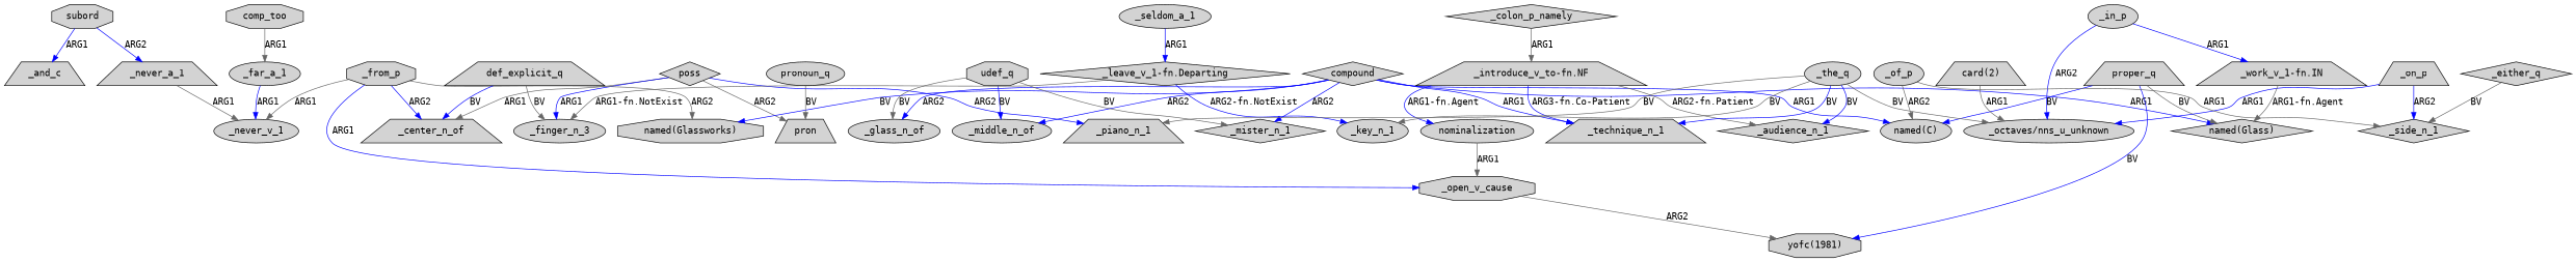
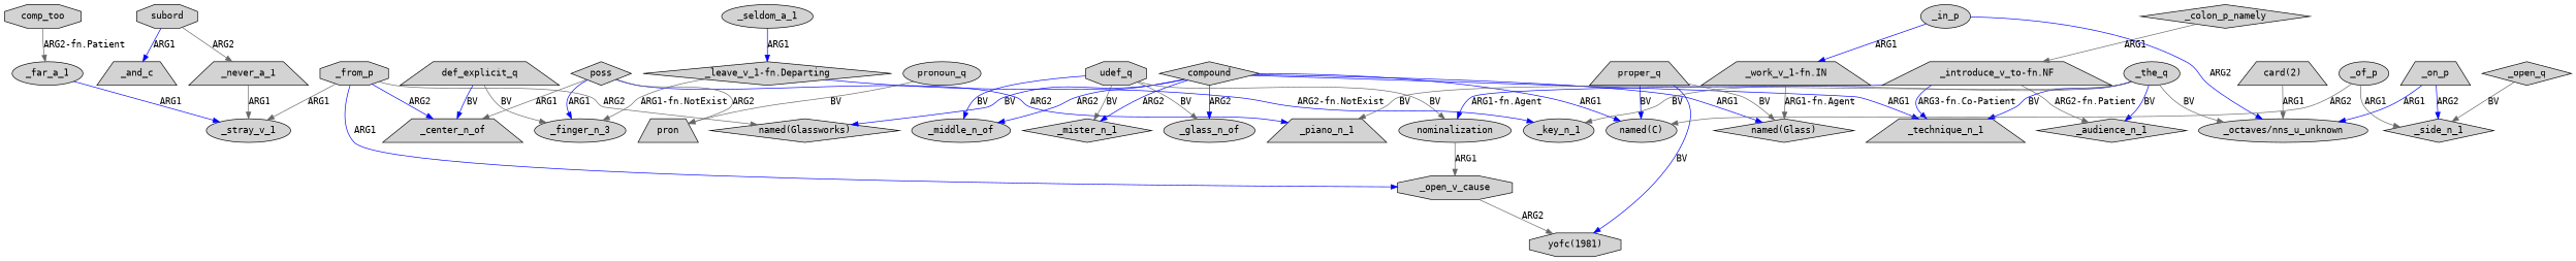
  digraph {
    fontname="DejaVu Sans Mono"
    node [fontname="DejaVu Sans Mono" shape=ellipse style=filled]
    edge [color=blue fontname="DejaVu Sans Mono"]
    _far_a_1
-   _stray_v_1 [label=_never_v_1]
+   _stray_v_1
    poss [shape=diamond]
    _piano_n_1 [shape=trapezium]
    pron [shape=trapezium]
    _center_n_of [shape=trapezium]
    n7 [label=_finger_n_3]
    _from_p [shape=octagon]
-   "named(Glassworks)" [shape=octagon]
+   "named(Glassworks)" [shape=diamond]
    _open_v_cause [shape=octagon]
    "yofc(1981)" [shape=octagon]
    compound [shape=diamond]
    _glass_n_of
    _mister_n_1 [shape=diamond]
    _technique_n_1 [shape=trapezium]
    _middle_n_of
    "named(Glass)" [shape=diamond]
    "named(C)"
    subord [shape=octagon]
    _never_a_1 [shape=trapezium]
    _and_c [shape=trapezium]
    proper_q [shape=trapezium]
    def_explicit_q [shape=trapezium]
    udef_q [shape=octagon]
    nominalization
    "_leave_v_1-fn.Departing" [shape=diamond]
    _key_n_1
    _colon_p_namely [shape=diamond]
    "_introduce_v_to-fn.NF" [shape=trapezium]
    _audience_n_1 [shape=diamond]
    "card(2)" [shape=trapezium]
    "_octaves/nns_u_unknown"
    _the_q
    pronoun_q
    _on_p [shape=trapezium]
    _side_n_1 [shape=diamond]
    comp_too [shape=octagon]
-   _either_q [shape=diamond]
+   _either_q [shape=diamond label=_open_q]
    "_work_v_1-fn.IN" [shape=trapezium]
    _in_p
    _of_p
    _seldom_a_1
    _far_a_1 -> _stray_v_1 [label=ARG1]
    poss -> _piano_n_1 [label=ARG2]
    poss -> pron [color=gray40 label=ARG2]
    poss -> _center_n_of [color=gray40 label=ARG1]
    poss -> n7 [label=ARG1]
    _from_p -> _stray_v_1 [color=gray40 label=ARG1]
    _from_p -> _center_n_of [label=ARG2]
    _from_p -> "named(Glassworks)" [color=gray40 label=ARG2]
    _from_p -> _open_v_cause [label=ARG1]
    _open_v_cause -> "yofc(1981)" [color=gray40 label=ARG2]
    compound -> "named(Glassworks)" [label=BV]
    compound -> _glass_n_of [label=ARG2]
    compound -> _mister_n_1 [label=ARG2]
    compound -> _technique_n_1 [label=ARG1]
    compound -> _middle_n_of [label=ARG2]
    compound -> "named(Glass)" [label=ARG1]
    compound -> "named(C)" [label=ARG1]
-   subord -> _never_a_1 [label=ARG2]
+   subord -> _never_a_1 [color=gray40 label=ARG2]
    subord -> _and_c [label=ARG1]
    _never_a_1 -> _stray_v_1 [color=gray40 label=ARG1]
    proper_q -> "yofc(1981)" [label=BV]
    proper_q -> "named(Glass)" [color=gray40 label=BV]
    proper_q -> "named(C)" [label=BV]
    def_explicit_q -> _center_n_of [label=BV]
    def_explicit_q -> n7 [color=gray40 label=BV]
    udef_q -> _glass_n_of [color=gray40 label=BV]
    udef_q -> _mister_n_1 [color=gray40 label=BV]
    udef_q -> _middle_n_of [label=BV]
+   udef_q -> nominalization [color=gray40 label=BV]
    nominalization -> _open_v_cause [color=gray40 label=ARG1]
    "_leave_v_1-fn.Departing" -> n7 [color=gray40 label="ARG1-fn.NotExist"]
    "_leave_v_1-fn.Departing" -> _key_n_1 [label="ARG2-fn.NotExist"]
    _colon_p_namely -> "_introduce_v_to-fn.NF" [color=gray40 label=ARG1]
    "_introduce_v_to-fn.NF" -> _technique_n_1 [label="ARG3-fn.Co-Patient"]
    "_introduce_v_to-fn.NF" -> nominalization [label="ARG1-fn.Agent"]
    "_introduce_v_to-fn.NF" -> _audience_n_1 [color=gray40 label="ARG2-fn.Patient"]
    "card(2)" -> "_octaves/nns_u_unknown" [color=gray40 label=ARG1]
    _the_q -> _piano_n_1 [color=gray40 label=BV]
    _the_q -> _technique_n_1 [label=BV]
    _the_q -> _key_n_1 [color=gray40 label=BV]
    _the_q -> _audience_n_1 [label=BV]
    _the_q -> "_octaves/nns_u_unknown" [color=gray40 label=BV]
    pronoun_q -> pron [color=gray40 label=BV]
    _on_p -> "_octaves/nns_u_unknown" [label=ARG1]
    _on_p -> _side_n_1 [label=ARG2]
-   comp_too -> _far_a_1 [color=gray40 label=ARG1]
+   comp_too -> _far_a_1 [color=gray40 label="ARG2-fn.Patient"]
    _either_q -> _side_n_1 [color=gray40 label=BV]
    "_work_v_1-fn.IN" -> "named(Glass)" [color=gray40 label="ARG1-fn.Agent"]
    _in_p -> "_octaves/nns_u_unknown" [label=ARG2]
    _in_p -> "_work_v_1-fn.IN" [label=ARG1]
    _of_p -> "named(C)" [color=gray40 label=ARG2]
    _of_p -> _side_n_1 [color=gray40 label=ARG1]
    _seldom_a_1 -> "_leave_v_1-fn.Departing" [label=ARG1]
  }
